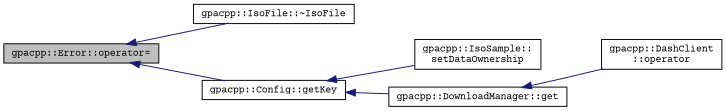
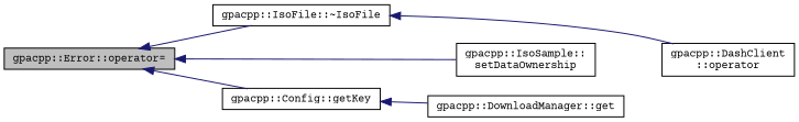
  digraph {
    fontname="Courier Prime"
    rankdir=LR
    node [color=black fillcolor=white fontname="Courier Prime" fontsize=10 shape=record style=filled]
    edge [color=midnightblue dir=back fontname="Courier Prime" fontsize=10 labelfontname=Helvetica labelfontsize=10 style=solid]
    n1 [fillcolor=grey75 fontcolor=black height=0.2 label="gpacpp::Error::operator=" width=0.4]
    n2 [height=0.2 label="gpacpp::IsoSample::\lsetDataOwnership" width=0.4]
    n3 [height=0.2 label="gpacpp::IsoFile::~IsoFile" width=0.4]
    n4 [height=0.2 label="gpacpp::Config::getKey" width=0.4]
    n5 [height=0.2 label="gpacpp::DownloadManager::get" width=0.4]
    n6 [height=0.2 label="gpacpp::DashClient\l::operator" width=0.4]
-   n4 -> n2
+   n1 -> n2
    n1 -> n3
    n1 -> n4
    n4 -> n5
-   n5 -> n6
+   n3 -> n6
  }
